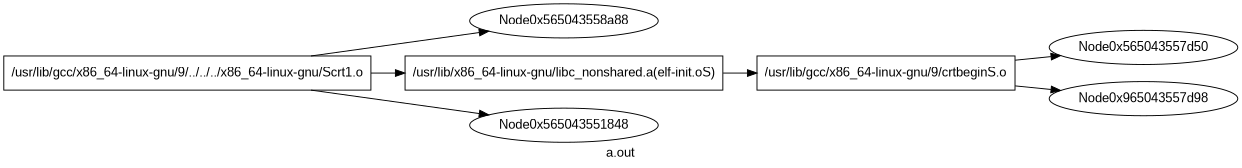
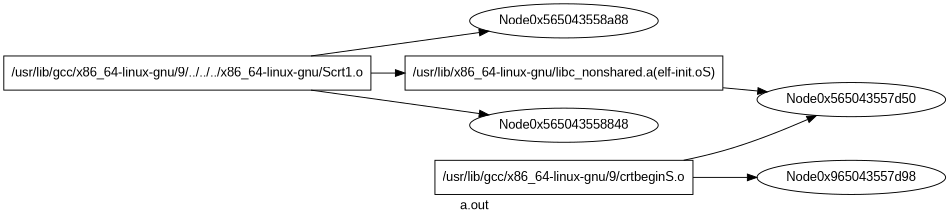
  digraph {
    fontname="Liberation Sans"
    label="a.out"
    rankdir=LR
    node [fontname="Liberation Sans"]
    edge [fontname="Liberation Sans"]
    n1 [label="{/usr/lib/gcc/x86_64-linux-gnu/9/../../../x86_64-linux-gnu/Scrt1.o}" shape=record]
    Node0x565043558a88
    n3 [label="{/usr/lib/x86_64-linux-gnu/libc_nonshared.a(elf-init.oS)}" shape=record]
-   Node0x565043558848 [label=Node0x565043551848]
+   Node0x565043558848
    Node0x565043557d50
    n6 [label="{/usr/lib/gcc/x86_64-linux-gnu/9/crtbeginS.o}" shape=record]
    n7 [label=Node0x965043557d98]
    n1 -> Node0x565043558a88
    n1 -> n3
    n1 -> Node0x565043558848
-   n3 -> n6
+   n3 -> Node0x565043557d50
    n6 -> Node0x565043557d50
    n6 -> n7
  }
